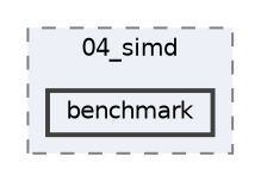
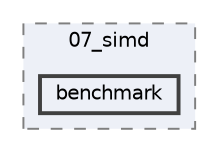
  digraph {
    compound=true
    fontname="DejaVu Sans"
    n1 [color=grey25 fillcolor="#edf0f7" fontname="DejaVu Sans" fontsize=10 height=0.2 label=benchmark shape=box style="filled,bold" width=0.4]
    subgraph cluster_1 {
      bgcolor="#edf0f7"
      fontsize=10
-     label="04_simd"
+     label="07_simd"
      pencolor=grey50
      style="filled,dashed"
      n1
    }
  }
